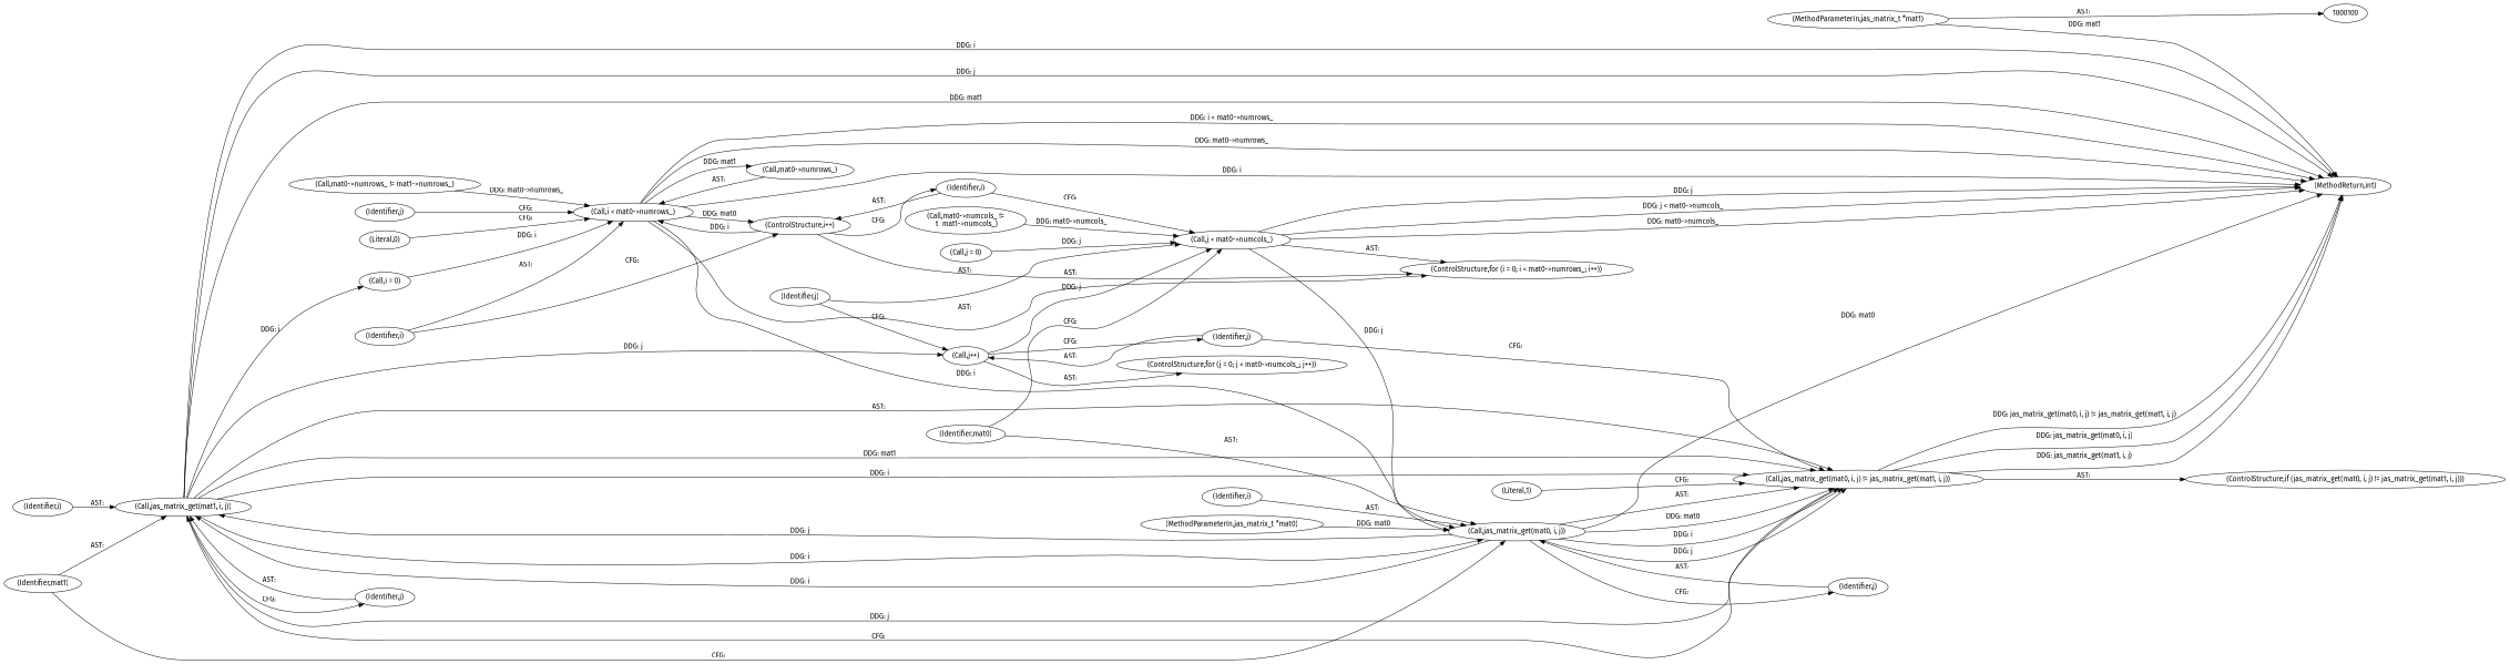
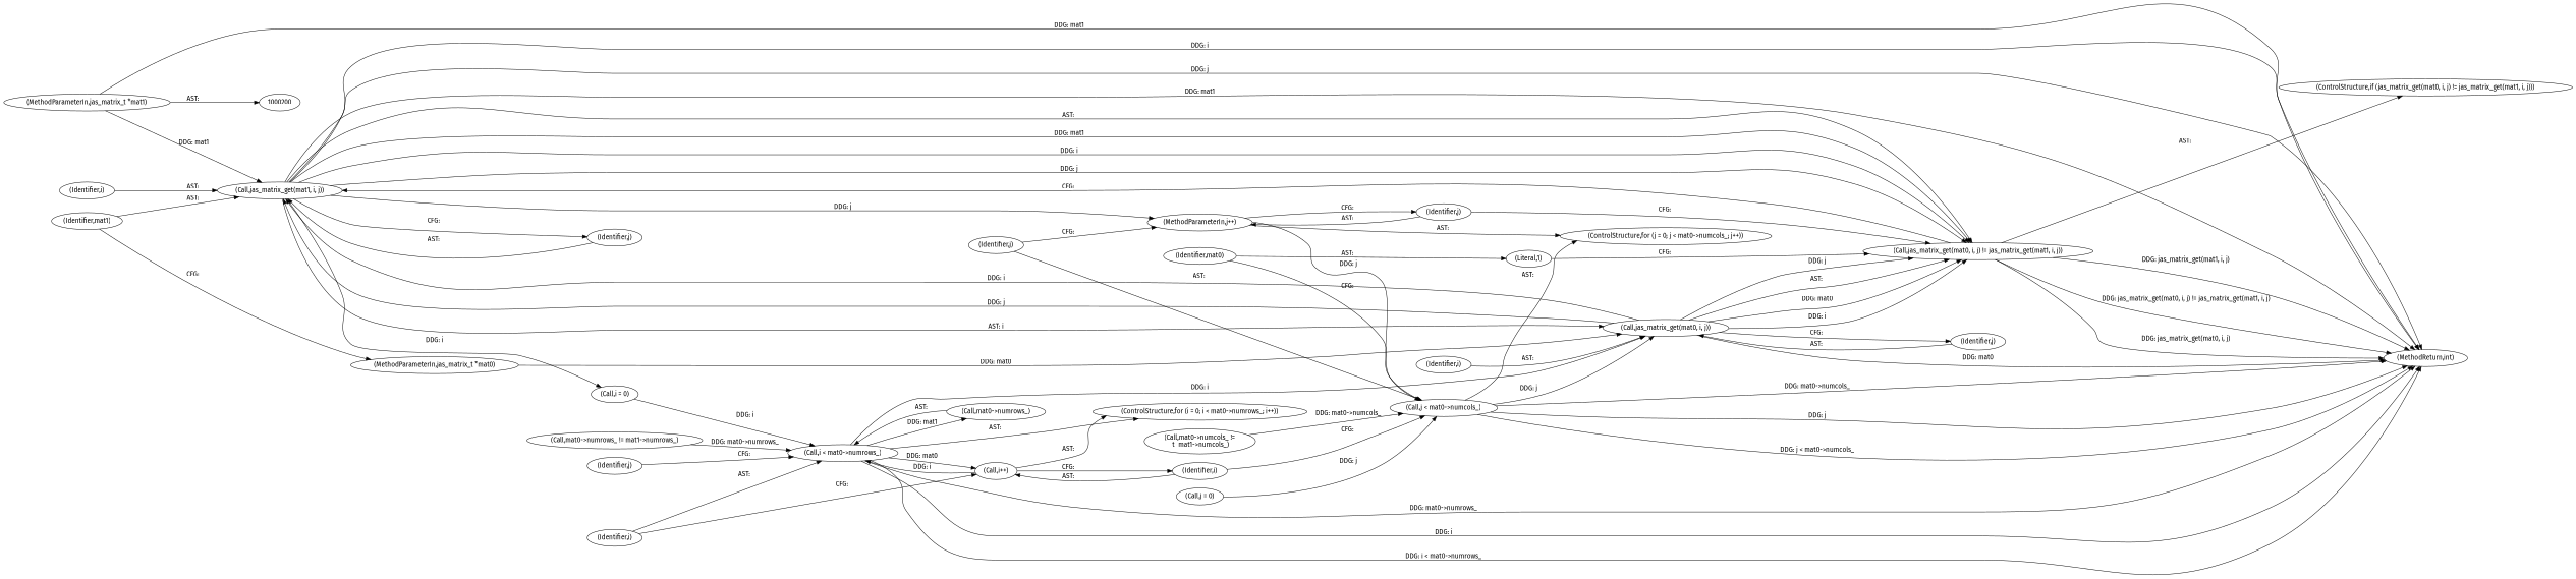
  digraph {
    fontname="Fira Sans"
    rankdir=LR
    node [fontname="Fira Sans"]
    edge [fontname="Fira Sans"]
    n1 [label="(MethodParameterIn,jas_matrix_t *mat1)"]
    n2 [label="(Call,jas_matrix_get(mat1, i, j))"]
    n3 [label="(MethodReturn,int)"]
-   1000100
+   1000100 [label=1000200]
    n5 [label="(Call,jas_matrix_get(mat0, i, j))"]
    n6 [label="(Call,jas_matrix_get(mat0, i, j) != jas_matrix_get(mat1, i, j))"]
-   n7 [label="(Call,j++)"]
+   n7 [label="(MethodParameterIn,j++)"]
    n8 [label="(Identifier,j)"]
    n9 [label="(Call,i = 0)"]
-   n10 [label="(ControlStructure,i++)"]
+   n10 [label="(Call,i++)"]
    n11 [label="(Call,i < mat0->numrows_)"]
    n12 [label="(Identifier,i)"]
    n13 [label="(ControlStructure,for (i = 0; i < mat0->numrows_; i++))"]
    n14 [label="(Identifier,j)"]
    n15 [label="(ControlStructure,if (jas_matrix_get(mat0, i, j) != jas_matrix_get(mat1, i, j)))"]
    n16 [label="(Call,j < mat0->numcols_)"]
    n17 [label="(ControlStructure,for (j = 0; j < mat0->numcols_; j++))"]
    n18 [label="(Identifier,j)"]
    n19 [label="(Call,mat0->numrows_)"]
    n20 [label="(Identifier,j)"]
    n21 [label="(Call,mat0->numcols_ !=\n \t  mat1->numcols_)"]
    n22 [label="(Call,j = 0)"]
    n23 [label="(Identifier,mat1)"]
-   n24 [label="(Literal,0)"]
    n25 [label="(Identifier,i)"]
    n26 [label="(Identifier,mat0)"]
    n27 [label="(Identifier,i)"]
    n28 [label="(Identifier,i)"]
    n29 [label="(Identifier,j)"]
    n30 [label="(MethodParameterIn,jas_matrix_t *mat0)"]
    n31 [label="(Call,mat0->numrows_ != mat1->numrows_)"]
    n32 [label="(Literal,1)"]
+   n1 -> n2 [label="DDG: mat1"]
    n1 -> n3 [label="DDG: mat1"]
    n1 -> 1000100 [label="AST: "]
    n2 -> n3 [label="DDG: i"]
    n2 -> n3 [label="DDG: j"]
    n2 -> n3 [label="DDG: mat1"]
-   n2 -> n5 [label="DDG: i"]
+   n2 -> n5 [label="AST: i"]
    n2 -> n6 [label="AST: "]
    n2 -> n6 [label="DDG: mat1"]
    n2 -> n6 [label="DDG: i"]
    n2 -> n6 [label="DDG: j"]
    n2 -> n7 [label="DDG: j"]
    n2 -> n8 [label="CFG: "]
    n2 -> n9 [label="DDG: i"]
    n5 -> n2 [label="DDG: i"]
    n5 -> n2 [label="DDG: j"]
    n5 -> n3 [label="DDG: mat0"]
    n5 -> n6 [label="AST: "]
    n5 -> n6 [label="DDG: mat0"]
    n5 -> n6 [label="DDG: i"]
    n5 -> n6 [label="DDG: j"]
    n5 -> n14 [label="CFG: "]
    n6 -> n2 [label="CFG: "]
    n6 -> n3 [label="DDG: jas_matrix_get(mat0, i, j) != jas_matrix_get(mat1, i, j)"]
    n6 -> n3 [label="DDG: jas_matrix_get(mat0, i, j)"]
    n6 -> n3 [label="DDG: jas_matrix_get(mat1, i, j)"]
    n6 -> n15 [label="AST: "]
    n7 -> n16 [label="DDG: j"]
    n7 -> n17 [label="AST: "]
    n7 -> n18 [label="CFG: "]
    n8 -> n2 [label="AST: "]
    n9 -> n11 [label="DDG: i"]
    n10 -> n11 [label="DDG: i"]
    n10 -> n12 [label="CFG: "]
    n10 -> n13 [label="AST: "]
    n11 -> n3 [label="DDG: mat0->numrows_"]
    n11 -> n3 [label="DDG: i"]
    n11 -> n3 [label="DDG: i < mat0->numrows_"]
    n11 -> n5 [label="DDG: i"]
    n11 -> n10 [label="DDG: mat0"]
    n11 -> n13 [label="AST: "]
    n11 -> n19 [label="DDG: mat1"]
    n12 -> n10 [label="AST: "]
    n12 -> n16 [label="CFG: "]
    n14 -> n5 [label="AST: "]
    n16 -> n3 [label="DDG: j"]
    n16 -> n3 [label="DDG: j < mat0->numcols_"]
    n16 -> n3 [label="DDG: mat0->numcols_"]
    n16 -> n5 [label="DDG: j"]
-   n16 -> n13 [label="AST: "]
+   n16 -> n17 [label="AST: "]
    n18 -> n6 [label="CFG: "]
    n18 -> n7 [label="AST: "]
    n19 -> n11 [label="AST: "]
    n20 -> n11 [label="CFG: "]
    n21 -> n16 [label="DDG: mat0->numcols_"]
    n22 -> n16 [label="DDG: j"]
    n23 -> n2 [label="AST: "]
-   n23 -> n5 [label="CFG: "]
-   n24 -> n11 [label="CFG: "]
+   n23 -> n30 [label="CFG: "]
    n25 -> n2 [label="AST: "]
-   n26 -> n5 [label="AST: "]
+   n26 -> n32 [label="AST: "]
    n26 -> n16 [label="CFG: "]
    n27 -> n5 [label="AST: "]
    n28 -> n10 [label="CFG: "]
    n28 -> n11 [label="AST: "]
    n29 -> n7 [label="CFG: "]
    n29 -> n16 [label="AST: "]
    n30 -> n5 [label="DDG: mat0"]
    n31 -> n11 [label="DDG: mat0->numrows_"]
    n32 -> n6 [label="CFG: "]
  }
